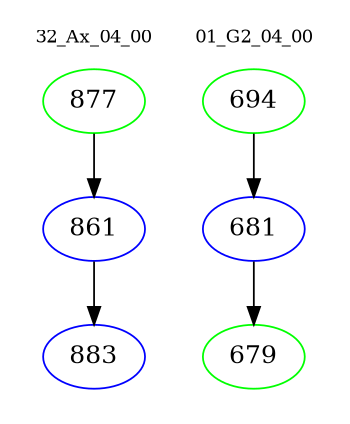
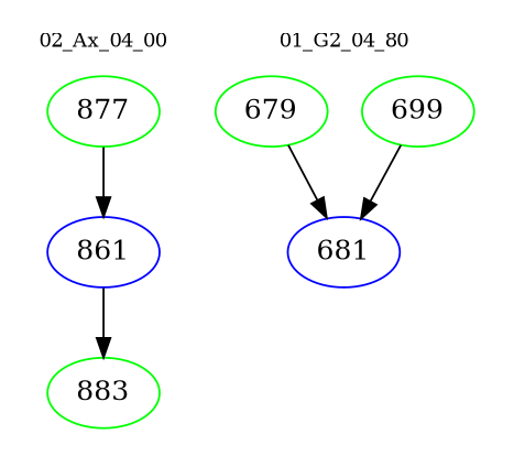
  digraph {
    node [color=green]
    edge [color=black]
    n1 [label=877]
    n2 [color=blue label=861]
-   n3 [color=blue label=883]
-   n4 [label=694]
+   n3 [label=883]
+   n4 [label=699]
    n5 [color=blue label=681]
    n6 [label=679]
    subgraph cluster_1 {
      color=white
      fontsize=10
-     label="32_Ax_04_00"
+     label="02_Ax_04_00"
      n1
      n2
      n3
    }
    subgraph cluster_2 {
      color=white
      fontsize=10
-     label="01_G2_04_00"
+     label="01_G2_04_80"
      n4
      n5
      n6
    }
    n1 -> n2
    n2 -> n3
    n4 -> n5
-   n5 -> n6
+   n6 -> n5
  }
